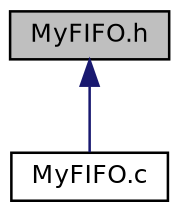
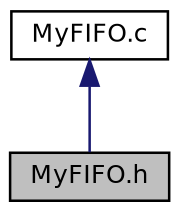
  digraph {
    node [color=black fontname=Helvetica fontsize=10 shape=record style=filled]
    n1 [fillcolor=grey75 fontcolor=black height=0.2 label="MyFIFO.h" width=0.4]
    n2 [fillcolor=white height=0.2 label="MyFIFO.c" width=0.4]
-   n1 -> n2 [color=midnightblue dir=back fontname=Helvetica fontsize=10 labelfontname=Helvetica labelfontsize=10 style=solid]
+   n2 -> n1 [color=midnightblue dir=back fontname=Helvetica fontsize=10 labelfontname=Helvetica labelfontsize=10 style=solid]
  }
